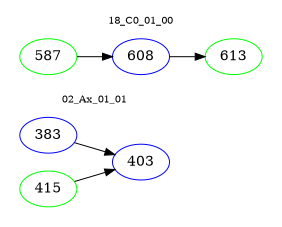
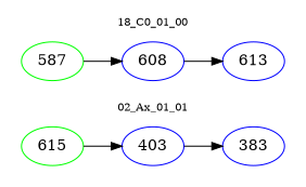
  digraph {
    rankdir=LR
    node [color=blue]
    edge [color=black]
    n1 [label=403]
    n2 [label=383]
-   n3 [color=green label=415]
+   n3 [color=green label=615]
    n4 [label=608]
    n5 [color=green label=587]
-   n6 [color=green label=613]
+   n6 [label=613]
    subgraph cluster_1 {
      color=white
      fontsize=10
      label="02_Ax_01_01"
      n1
      n2
      n3
    }
    subgraph cluster_2 {
      color=white
      fontsize=10
      label="18_C0_01_00"
      n4
      n5
      n6
    }
-   n2 -> n1
+   n1 -> n2
    n3 -> n1
    n4 -> n6
    n5 -> n4
  }
